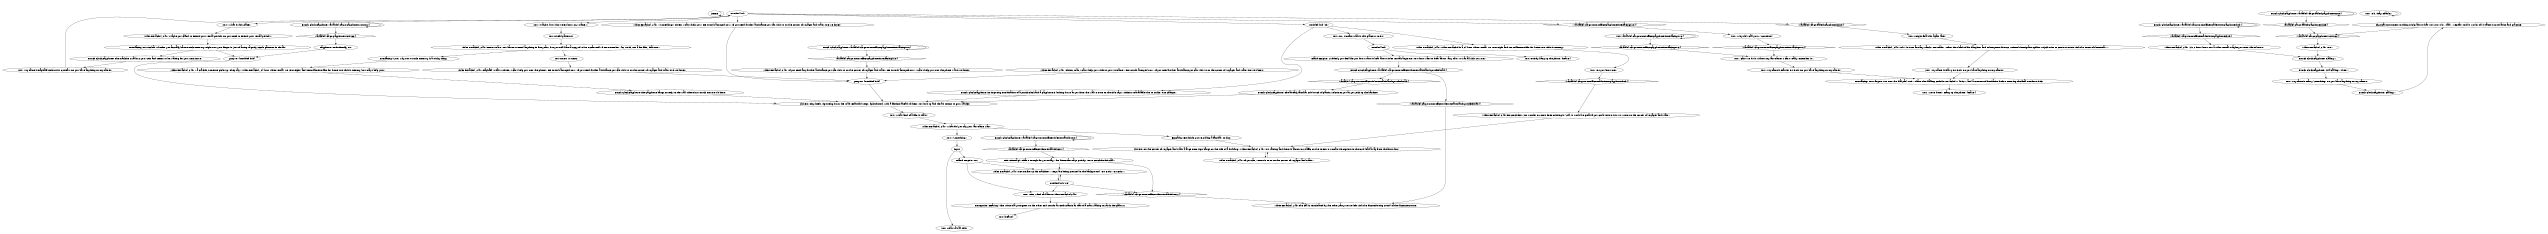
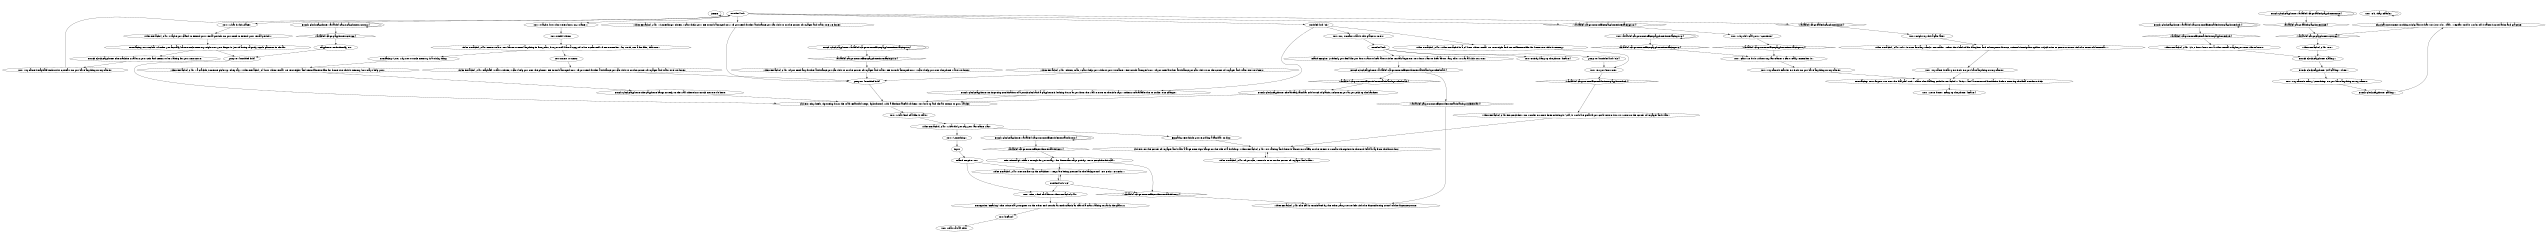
  digraph {
    n1 [label=START]
    n2 [label=input]
    n3 [label="You: What was all shit?"]
    n4 [label="Inland Empire: *It*."]
    n5 [label="Video Revachol, 24h: \"*Something?* Listen, I can't help you.\" He sounds annoyed now. \"If you need further assistance you can visit us on the corner of Voyager and Main. Are we done?\""]
    n6 [label="Jump to: [Untitled hub]"]
    n7 [label="Shivers: Tiny heels, tip-toeing down the road. Beautiful steps, light-footed, with a lifetime ahead of them. You look up and the air seems to grow darker."]
    n8 [label="You: \"My name is Raphaël Ambrosius Costeau. Do you have anything on my name?\""]
    n9 [label="Untitled hub"]
    n10 [label="!(Variable[\"cargo.momsoffice_payphone_interfacing_wc\"])" shape=diamond]
    n11 [label="Untitled hub (03)"]
    n12 [label="!(Variable[\"cargo.failed_payphone_once\"])" shape=diamond]
    n13 [label="You: \"What is this place?\""]
    n14 [label="You: \"Maybe, but I don't even know my *name*.\""]
    n15 [label="Jump to: [Untitled hub]"]
    n16 [label="You: \"What kind of a film is that?\""]
-   n17 [label="You: I might final this again later."]
+   n17 [label="You: I might try this again later."]
    n18 [label="Video Revachol, 24h: \"Uh... it's not an easy watch.\" He reads: \"'After the death of his daughter and subsequent divorce, Zsiemsk immigrant Igidius Wójcik tries to come to terms with the onset of dementia...'\""]
    n19 [label="You: \"My name is Harry Du Bois. Do you have anything on my name?\""]
    n20 [label="Physical Instrument: Nothing tricky about that. You just *do*, *fail*, *repeat* until it works. All it takes is motivation and practice."]
    n21 [label="!(Variable[\"cargo.payphone_wc_succ\"])" shape=diamond]
    n22 [label="Video Revachol, 24h: \"No.\""]
    n23 [label="Punch Clock/Payphone: Calling..."]
    n24 [label="Punch Clock/Payphone: Still calling... then..."]
    n25 [label="You: \"My name is Harry Something. Do you have anything on my name?\""]
+   n26 [label="Jump to: [Untitled hub (03)]"]
    n27 [label="You: \"Do you know me?\""]
    n28 [label="!(Variable[\"cargo.momoffice_made_it_to_payphone_hub\"])" shape=diamond]
    n29 [label="You: Insert 10 cents."]
    n30 [label="Video Revachol, 24h: \"Raphaël *what*? Listen, I can't help you over the phone.\" He sounds annoyed now. \"If you need further assistance you can visit us on the corner of Voyager and Main. Are we done?\""]
    n31 [label="You: \"Oh, okay. Thanks.\""]
    n32 [label="Video Revachol, 24h: \"If you can, return it to us on the corner of Voyager and Main.\""]
    n33 [label="Shivers: On the corner of Voyager and Main a large neon sign hangs on the side of a building: \"Video Revachol, 24h.\" It's raining and there is almost no traffic on the street. A woman's footprints in the mud lead away from the front door."]
    n34 [label="Punch Clock/Payphone: Variable[\"cargo.momsoffice_videorental_shivers\"]"]
    n35 [label="Variable[\"cargo.momsoffice_videorental_shivers\"]" shape=diamond]
    n36 [label="Kim Kitsuragi: \"That's enough for you today,\" the lieutenant says quietly. \"Let's conclude this call.\""]
    n37 [label="!(Variable[\"cargo.momsoffice_videorental_shivers\"])" shape=diamond]
    n38 [label="Video Revachol, 24h: \"Let me fire up the machine...\" Keys are being pressed in the background. \"Du Bois... Du Bois...\""]
    n39 [label="Video Revachol, 24h: The call is terminated by the other party. You're left with the discomforting sound of the disconnect tone."]
    n40 [label="You: \"Kim, I feel sad about Video Revachol 24h.\""]
    n41 [label="Punch Clock/Payphone: Variable[\"cargo.momoffice_made_it_to_payphone_hub\"]"]
    n42 [label="Variable[\"cargo.momoffice_made_it_to_payphone_hub\"]" shape=diamond]
    n43 [label="Video Revachol, 24h: \"Sir, I don't know. It's a video rental. Maybe you rent videos here?\""]
    n44 [label="Video Revachol, 24h: He concludes: \"No wonder no one's been missing it. Still, it would be great if you could return it to us. We're on the corner of Voyager and Main.\""]
    n45 [label="Punch Clock/Payphone: The already familiar cold touch of plastic welcomes you as you pick up the handset."]
    n46 [label="Untitled hub (03)"]
    n47 [label="Perception (Hearing): The voice of a youngster on the other end sounds as enthusiastic as that of a man walking towards the gallows."]
    n48 [label="Video Revachol, 24h: \"Here we are! You haven't rented anything in five years, but you still have a copy of *Blue Ocean Hell* from November '46. Wooh, not a fun film, that one.\""]
    n49 [label="Interfacing: Sure, why not. Muscle memory is a tricky thing."]
    n50 [label="Video Revachol, 24h: ...a crackle, someone picks up! They say: \"Video Revachol, 24 hour video rental. We rent eight- and ten-millimetre film for home use. This is Lemmy, how may I help you?\""]
    n51 [label="Payphone: Undoubtedly, no."]
    n52 [label="Punch Clock/Payphone: The payphone hangs mutely on the wall. There isn't much more to do here."]
    n53 [label="You: [Leave.]"]
    n54 [label="Video Revachol, 24h: \"What did you say your last name was?\""]
    n55 [label="Untitled hub"]
    n56 [label="You: Quietly hang up the phone. [Leave.]"]
    n57 [label="Inland Empire: Suddenly you feel like you don't want to hear about video rentals anymore. You don't want to hear about *any of it*. It was all shit. It's over."]
    n58 [label="Punch Clock/Payphone: Variable[\"cargo.momsoffice_videorental_inland_you_feel_sad\"]"]
    n59 [label="Punch Clock/Payphone: Variable[\"cargo.payphone_wc_succ\"]"]
    n60 [label="Variable[\"cargo.payphone_wc_succ\"]" shape=diamond]
    n61 [label="Empathy: He thinks you're pulling a familiar on him."]
    n62 [label="You: \"Can't we do it without my last name? I can't really remember it.\""]
    n63 [label="You: \"My name is Harrier Du Bois. Do you have anything on my name?\""]
    n64 [label="Interfacing: Your fingers run over the dial pad. 005... that's the dialling code for Revachol -- 49-52... and a moment of hesitation before entering the final numbers: 993."]
    n65 [label="Punch Clock/Payphone: Variable[\"cargo.momsoffice_payphone_interfacing_wc\"]"]
    n66 [label="Variable[\"cargo.momsoffice_payphone_interfacing_wc\"]" shape=diamond]
    n67 [label="Video Revachol, 24h: \"If you need any further assistance you can visit us on the corner of Voyager and Main.\" He sounds annoyed now. \"I can't help you over the phone -- are we done?\""]
    n68 [label="You: \"Why did I call you?\" (Continue.)"]
    n69 [label="!(Variable[\"cargo.momsoffice_payphone_interfacing_wc\"])" shape=diamond]
    n70 [label="You: Variable[\"cargo.momsoffice_payphone_interfacing_wc\"]"]
    n71 [label="Variable[\"cargo.momsoffice_payphone_interfacing_wc\"]" shape=diamond]
    n72 [label="Video Revachol, 24h: \"Maybe you called to extend your rental period? Do you need to extend your rental period?\""]
    n73 [label="Interfacing: It's unclear whether you actually have muscle memory. Right now your finger is just drawing vaguely occult patterns in the air."]
    n74 [label="Punch Clock/Payphone: The machine swallows your coin and seems to be waiting for your next move."]
    n75 [label="Video Revachol, 24h: \"Video Revachol is a 24 hour video rental. We rent eight and ten millimetre film for home use. This is Lemmy.\""]
    n76 [label="Punch Clock/Payphone: An imposing combination of a punch-clock and a payphone is looking down at you from the wall. A note on the side says: \"Tokens unavailable due to strike. Use change.\""]
    n77 [label="You: \"No, I meant what is this place to *me*?\""]
    n78 [label="Punch Clock/Payphone: Calling..."]
    n79 [label="Punch Clock/Payphone: Variable[\"cargo.failed_payphone_once\"]"]
    n80 [label="Variable[\"cargo.failed_payphone_once\"]" shape=diamond]
    n81 [label="You: \"We're done.\" Hang up the phone. [Leave.]"]
-   n82 [label="You: Useful patterns?"]
+   n82 [label="You: Useful video?"]
    n83 [label="You: \"Something.\""]
    n84 [label="Variable[\"cargo.momsoffice_videorental_inland_you_feel_sad\"]" shape=diamond]
    n85 [label="!(Variable[\"cargo.momsoffice_videorental_inland_you_feel_sad\"])" shape=diamond]
    n86 [label="Video Revachol, 24h: \"Listen, man, I can't help you without your surname.\" He sounds annoyed now. \"If you need further assistance you can visit us on the corner of Voyager and Main. Are we done?\""]
    n1 -> n1
-   n2 -> n3
+   n53 -> n3
    n2 -> n4
    n4 -> n38
    n4 -> n40
    n5 -> n6
    n6 -> n7
    n7 -> n16
    n8 -> n9
    n9 -> n5
    n9 -> n10
    n9 -> n11
    n9 -> n12
    n9 -> n13
    n9 -> n14
    n10 -> n68
    n11 -> n75
    n11 -> n76
    n11 -> n77
    n12 -> n17
    n13 -> n72
    n14 -> n82
    n15 -> n7
    n16 -> n54
    n17 -> n18
    n18 -> n19
    n19 -> n64
    n20 -> n21
    n21 -> n22
    n22 -> n23
    n23 -> n24
    n24 -> n25
    n25 -> n78
+   n26 -> n27
    n27 -> n28
    n28 -> n44
    n29 -> n30
    n30 -> n6
    n31 -> n31
    n32 -> n33
    n33 -> n32
    n34 -> n34
    n34 -> n35
    n35 -> n36
    n36 -> n37
    n36 -> n38
    n37 -> n39
    n38 -> n46
    n40 -> n47
    n41 -> n41
    n41 -> n42
    n42 -> n43
    n43 -> n23
    n44 -> n33
    n45 -> n7
    n46 -> n37
    n46 -> n38
    n46 -> n40
    n47 -> n53
    n48 -> n29
    n48 -> n49
    n49 -> n50
    n50 -> n52
    n51 -> n15
    n52 -> n7
    n54 -> n61
    n54 -> n83
+   n55 -> n26
    n55 -> n56
    n55 -> n57
    n57 -> n58
    n58 -> n84
    n58 -> n85
    n59 -> n59
    n59 -> n60
    n60 -> n51
    n61 -> n33
    n62 -> n63
    n63 -> n64
    n64 -> n81
    n65 -> n65
    n65 -> n66
    n66 -> n67
    n67 -> n6
    n68 -> n69
    n69 -> n62
    n70 -> n70
    n70 -> n71
    n71 -> n62
    n72 -> n73
    n73 -> n15
    n73 -> n74
    n74 -> n8
    n75 -> n27
    n76 -> n7
    n77 -> n55
    n78 -> n20
    n79 -> n79
    n79 -> n80
    n80 -> n21
    n82 -> n48
    n83 -> n2
    n84 -> n45
    n85 -> n39
    n86 -> n6
  }
